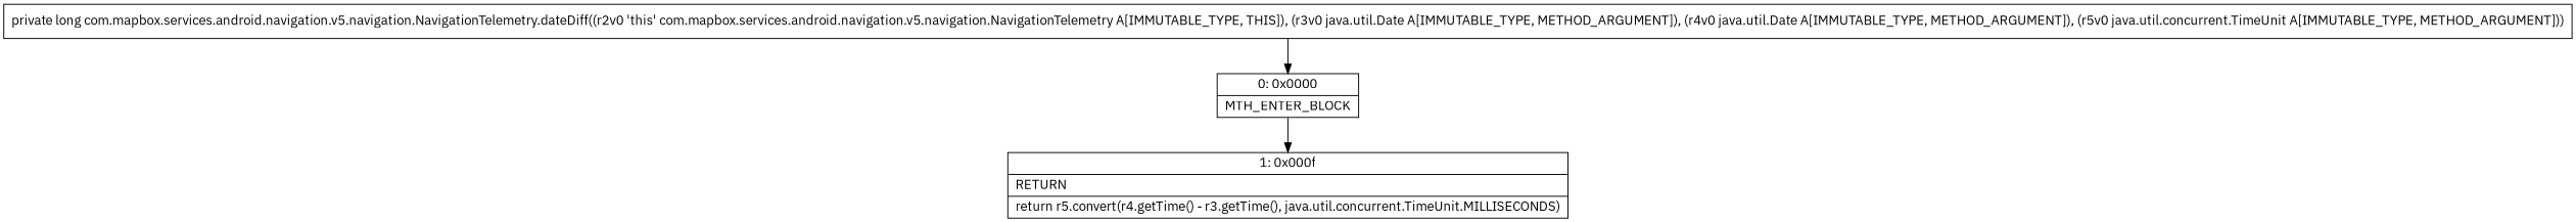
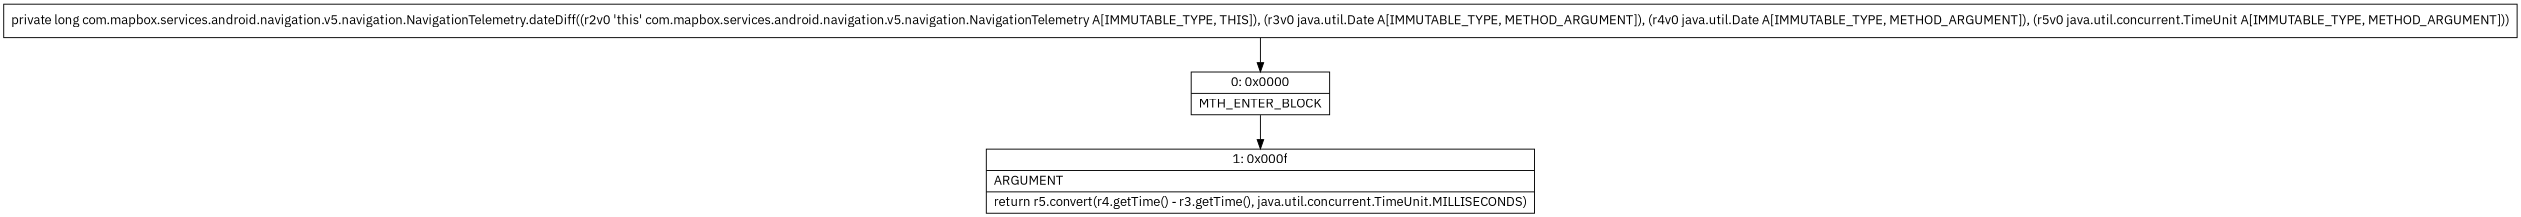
  digraph {
    fontname="IBM Plex Sans"
    node [shape=record fontname="IBM Plex Sans"]
    edge [fontname="IBM Plex Sans"]
    n1 [label="{0\:\ 0x0000|MTH_ENTER_BLOCK\l}"]
-   n2 [label="{1\:\ 0x000f|RETURN\l|return r5.convert(r4.getTime() \- r3.getTime(), java.util.concurrent.TimeUnit.MILLISECONDS)\l}"]
+   n2 [label="{1\:\ 0x000f|ARGUMENT\l|return r5.convert(r4.getTime() \- r3.getTime(), java.util.concurrent.TimeUnit.MILLISECONDS)\l}"]
    n3 [label="{private long com.mapbox.services.android.navigation.v5.navigation.NavigationTelemetry.dateDiff((r2v0 'this' com.mapbox.services.android.navigation.v5.navigation.NavigationTelemetry A[IMMUTABLE_TYPE, THIS]), (r3v0 java.util.Date A[IMMUTABLE_TYPE, METHOD_ARGUMENT]), (r4v0 java.util.Date A[IMMUTABLE_TYPE, METHOD_ARGUMENT]), (r5v0 java.util.concurrent.TimeUnit A[IMMUTABLE_TYPE, METHOD_ARGUMENT])) }"]
    n1 -> n2
    n3 -> n1
  }
